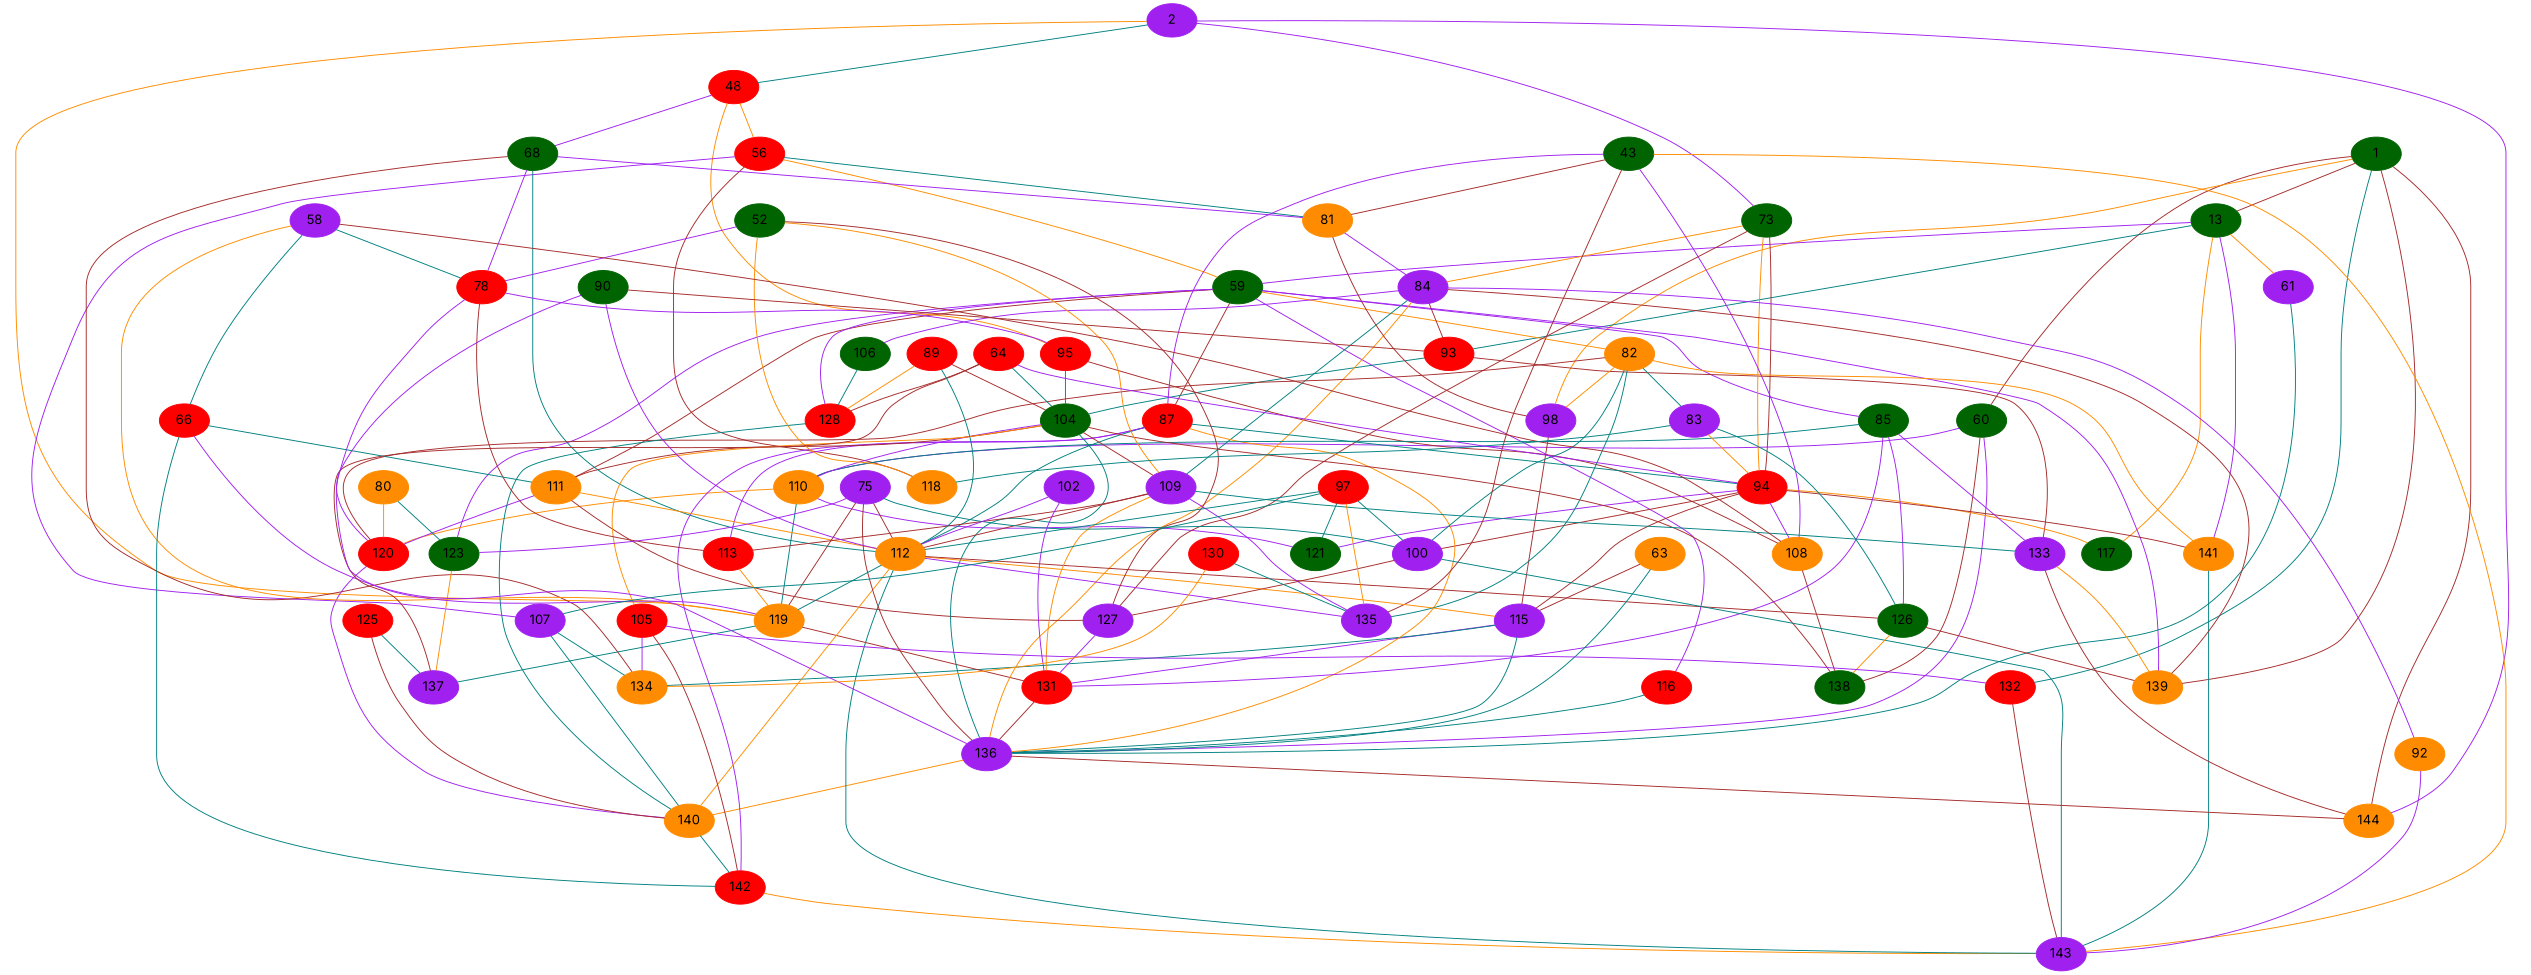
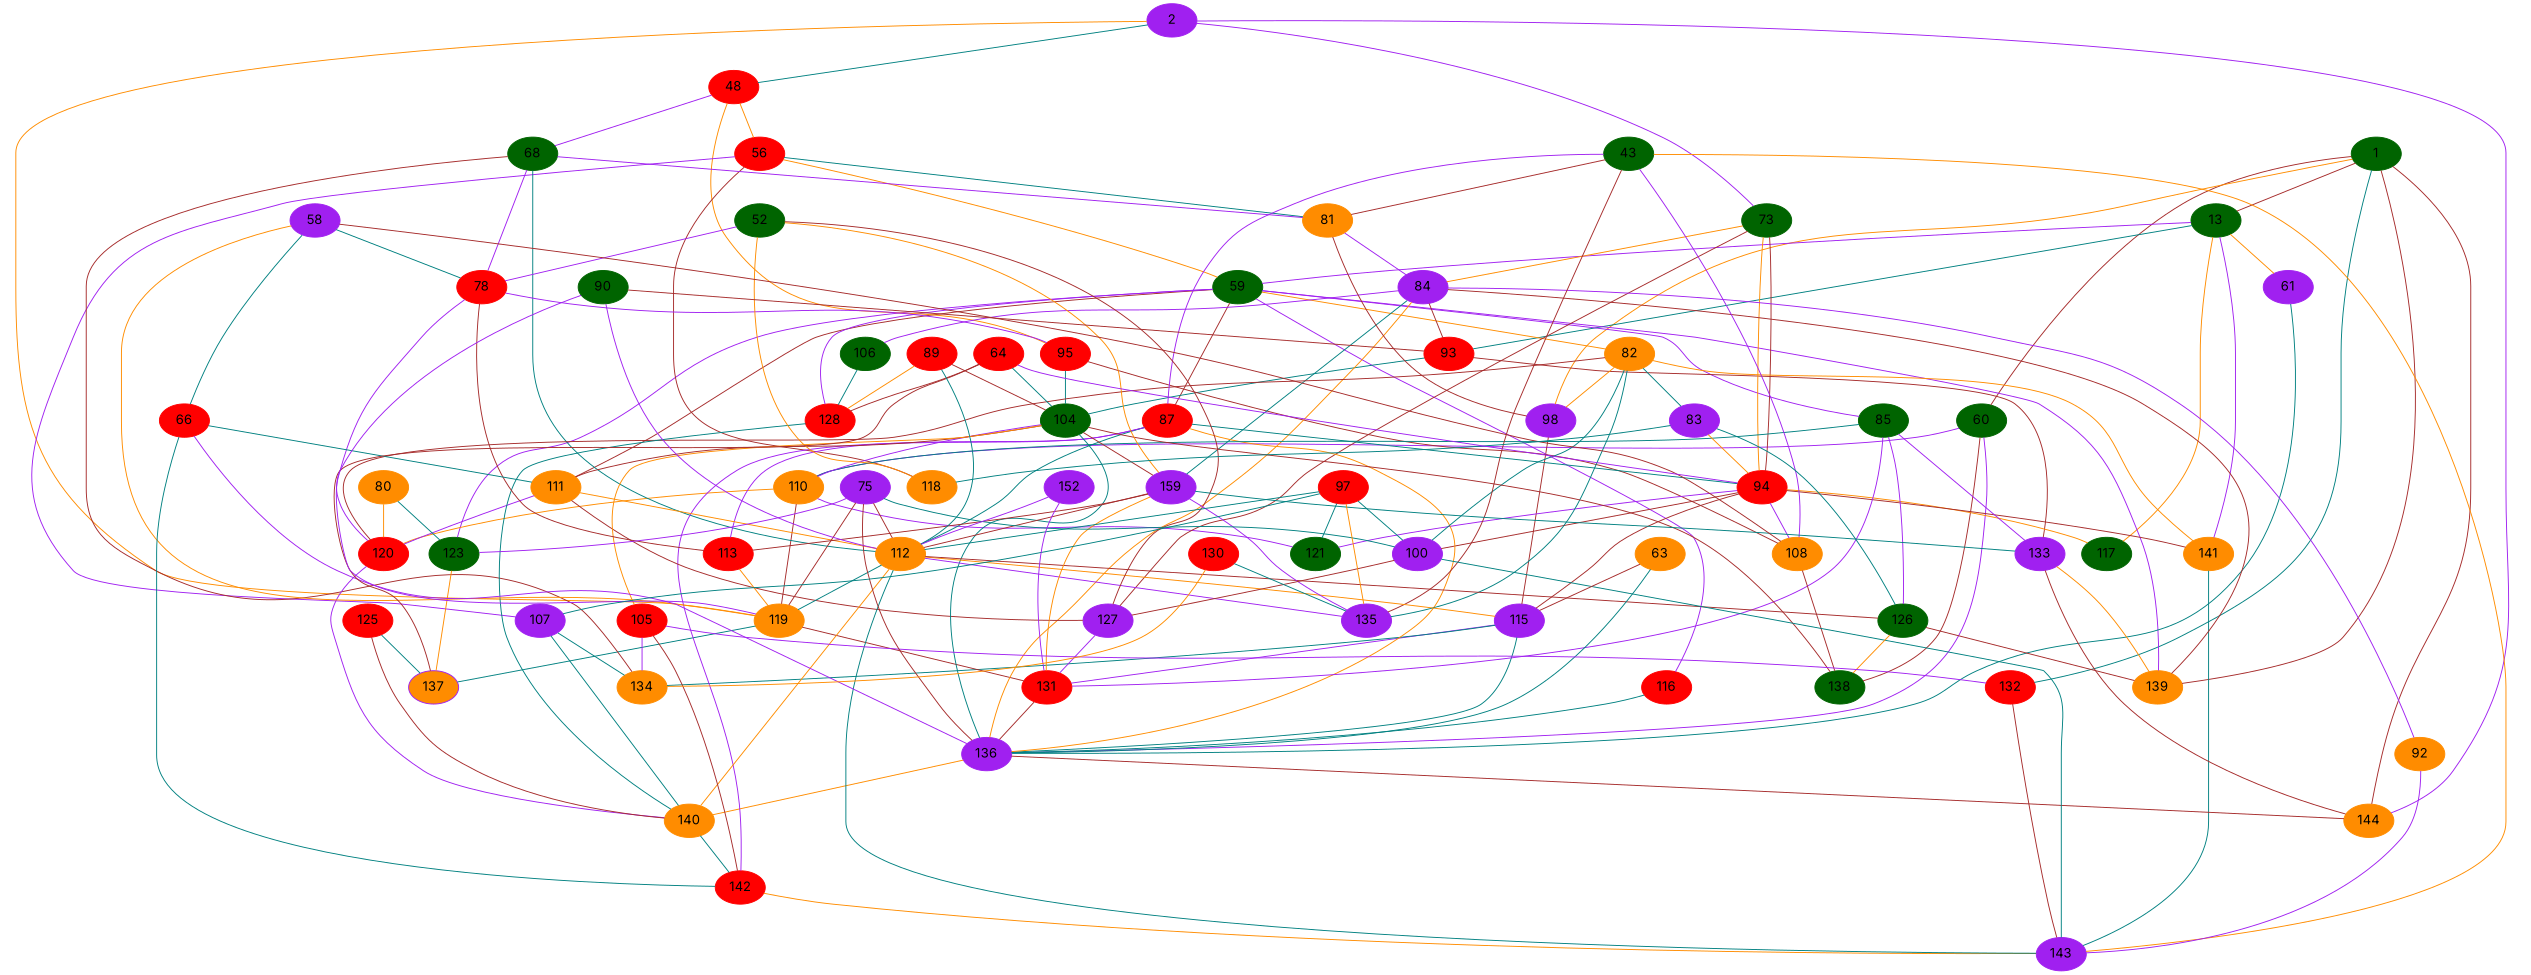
  graph {
    fontname=Inter
    node [color=red fontname=Inter style=filled]
    edge [color=brown fontname=Inter]
    1 [color=darkgreen]
    13 [color=darkgreen]
    60 [color=darkgreen]
    98 [color=purple super="+41"]
    132
    139 [color=darkorange]
    144 [color=darkorange super="+99"]
    59 [color=darkgreen super="+20+32"]
    61 [color=purple]
    93 [super="+10"]
    117 [color=darkgreen]
    141 [color=darkorange]
    110 [color=darkorange super="+34"]
    136 [color=purple super="+40+88"]
    138 [color=darkgreen]
    115 [color=purple super="+49+114"]
    143 [color=purple super="+129+76"]
    2 [color=purple]
    48
    73 [color=darkgreen]
    119 [color=darkorange super="+21+47"]
    56 [super="+42"]
    68 [color=darkgreen super="+31"]
    95
    127 [color=purple super="+3"]
    94 [super="+70+91"]
    84 [color=purple super="+19+50"]
-   137 [color=purple]
+   137 [color=purple fillcolor=darkorange]
    131 [super="+124"]
    87 [super="+39+74"]
    82 [color=darkorange super="+45"]
    85 [color=darkgreen super="+55"]
    111 [color=darkorange super="+62"]
    116
    123 [color=darkgreen]
    128 [super="+35"]
    104 [color=darkgreen super="+24+79+96"]
    133 [color=purple super="+36"]
    81 [color=darkorange super="+25"]
    43 [color=darkgreen]
    108 [color=darkorange]
    135 [color=purple]
    142 [super="+51"]
    112 [color=darkorange super="+26+103"]
    113 [super="+17+77"]
    118 [color=darkorange]
    107 [color=purple]
    78 [super="+9"]
    134 [color=darkorange super="+30"]
    52 [color=darkgreen super="+33"]
-   109 [color=purple super="+65"]
+   109 [color=purple super="+65" label=159]
    120 [super="+101"]
    140 [color=darkorange super="+46+122"]
    58 [color=purple]
    66
    100 [color=purple super="+37"]
    83 [color=purple]
    126 [color=darkgreen super="+28"]
    121 [color=darkgreen]
    63 [color=darkorange]
    64
    105
    92 [color=darkorange]
    106 [color=darkgreen]
    75 [color=purple super="+14"]
    80 [color=darkorange]
    89
    90 [color=darkgreen]
    97 [super="+71"]
-   102 [color=purple]
+   102 [color=purple label=152]
    125
    130
    1 -- 13
    1 -- 60
    1 -- 98 [color=darkorange]
    1 -- 132 [color=teal]
    1 -- 139
    1 -- 144 [weight=2]
    13 -- 59 [color=purple]
    13 -- 61 [color=darkorange]
    13 -- 93 [color=teal weight=2]
    13 -- 117 [color=darkorange]
    13 -- 141 [color=purple]
    60 -- 110 [color=purple]
    60 -- 136 [color=purple]
    60 -- 138
    98 -- 115
    132 -- 143
    59 -- 139 [color=purple]
    59 -- 87 [weight=2]
    59 -- 82 [color=darkorange]
    59 -- 85 [color=purple]
    59 -- 111 [weight=2]
    59 -- 116 [color=purple]
    59 -- 123 [color=purple]
    59 -- 128 [color=purple]
    61 -- 136 [color=teal]
    93 -- 104 [color=teal]
    93 -- 133
    141 -- 143 [color=teal]
-   110 -- 119 [color=teal weight=3]
+   110 -- 119 [weight=3]
    110 -- 120 [color=darkorange weight=2]
    110 -- 121 [color=purple]
    136 -- 144
    136 -- 140 [color=darkorange weight=3]
    115 -- 136 [color=teal]
    115 -- 131 [color=purple]
    115 -- 134 [color=teal]
    2 -- 144 [color=purple]
    2 -- 48 [color=teal]
    2 -- 73 [color=purple]
    2 -- 119 [color=darkorange]
    48 -- 56 [color=darkorange]
    48 -- 68 [color=purple]
    48 -- 95 [color=darkorange]
    73 -- 127
    73 -- 94 [color=darkorange]
    73 -- 94
    73 -- 84 [color=darkorange]
    119 -- 137 [color=teal]
    119 -- 131
    56 -- 59 [color=darkorange]
    56 -- 81 [color=teal]
    56 -- 118 [weight=2]
    56 -- 107 [color=purple]
    68 -- 81 [color=purple]
    68 -- 112 [color=teal weight=2]
    68 -- 78 [color=purple weight=2]
    68 -- 134
    95 -- 104 [color=teal]
    95 -- 108
    127 -- 131 [color=purple]
    94 -- 117 [color=darkorange]
    94 -- 141
    94 -- 115 [weight=2]
    94 -- 108 [color=purple]
    94 -- 100 [weight=2]
    94 -- 121 [color=purple]
    84 -- 139
    84 -- 93 [weight=2]
    84 -- 136 [color=darkorange weight=2]
    84 -- 109 [color=teal]
    84 -- 92 [color=purple]
    84 -- 106 [color=purple]
    131 -- 136 [weight=2]
    87 -- 136 [color=darkorange]
    87 -- 94 [color=teal]
    87 -- 142 [color=purple]
    87 -- 112 [color=teal]
    87 -- 113 [color=purple]
    82 -- 98 [color=darkorange]
    82 -- 141 [color=darkorange]
    82 -- 135 [color=teal weight=2]
    82 -- 120 [weight=2]
    82 -- 100 [color=teal]
    82 -- 83 [color=teal]
    85 -- 110 [color=teal]
    85 -- 131 [color=purple]
    85 -- 133 [color=purple]
    85 -- 126 [color=purple]
    111 -- 127
    111 -- 112 [color=darkorange]
    111 -- 120 [color=purple]
    116 -- 136 [color=teal]
    123 -- 137 [color=darkorange]
    128 -- 140 [color=teal weight=2]
    104 -- 110 [color=purple]
    104 -- 136 [color=teal weight=2]
    104 -- 138
    104 -- 111 [weight=2]
    104 -- 109 [weight=3]
    104 -- 105 [color=darkorange]
    133 -- 139 [color=darkorange]
    133 -- 144
    81 -- 98
    81 -- 84 [color=purple]
    43 -- 143 [color=darkorange weight=2]
    43 -- 87 [color=purple]
    43 -- 81
    43 -- 108 [color=purple]
    43 -- 135
    108 -- 138
    142 -- 143 [color=darkorange]
    112 -- 115 [color=darkorange weight=3]
    112 -- 143 [color=teal weight=2]
    112 -- 119 [color=teal]
    112 -- 135 [color=purple]
    112 -- 140 [color=darkorange weight=3]
    112 -- 126
    113 -- 119 [color=darkorange]
    107 -- 134 [color=teal]
    107 -- 140 [color=teal]
    78 -- 95 [color=purple]
    78 -- 113
    78 -- 120 [color=purple]
    52 -- 127
    52 -- 118 [color=darkorange weight=2]
    52 -- 78 [color=purple]
    52 -- 109 [color=darkorange]
    109 -- 131 [color=darkorange]
    109 -- 133 [color=teal]
    109 -- 135 [color=purple]
    109 -- 112 [weight=2]
    109 -- 113
    120 -- 140 [color=purple]
    140 -- 142 [color=teal]
    58 -- 119 [color=darkorange]
    58 -- 108
    58 -- 78 [color=teal]
    58 -- 66 [color=teal]
    66 -- 136 [color=purple weight=2]
    66 -- 111 [color=teal]
    66 -- 142 [color=teal]
    100 -- 143 [color=teal]
    100 -- 127
    83 -- 94 [color=darkorange]
    83 -- 118 [color=teal]
    83 -- 126 [color=teal]
    126 -- 139
    126 -- 138 [color=darkorange]
    63 -- 136 [color=teal]
    63 -- 115
    64 -- 94 [color=purple]
    64 -- 137
    64 -- 128
    64 -- 104 [color=teal]
    105 -- 132 [color=purple]
    105 -- 142
    105 -- 134 [color=purple]
    92 -- 143 [color=purple]
    106 -- 128 [color=teal]
    75 -- 136
    75 -- 119
    75 -- 123 [color=purple]
    75 -- 112
    75 -- 100 [color=teal]
    80 -- 123 [color=teal]
    80 -- 120 [color=darkorange]
    89 -- 128 [color=darkorange]
    89 -- 104
    89 -- 112 [color=teal]
    90 -- 93
    90 -- 119 [color=purple]
    90 -- 112 [color=purple]
    97 -- 135 [color=darkorange]
    97 -- 112 [color=teal]
    97 -- 107 [color=teal]
    97 -- 100 [color=teal]
    97 -- 121 [color=teal]
    102 -- 131 [color=purple]
    102 -- 112 [color=purple]
    125 -- 137 [color=teal]
    125 -- 140
    130 -- 135 [color=teal]
    130 -- 134 [color=darkorange]
  }
